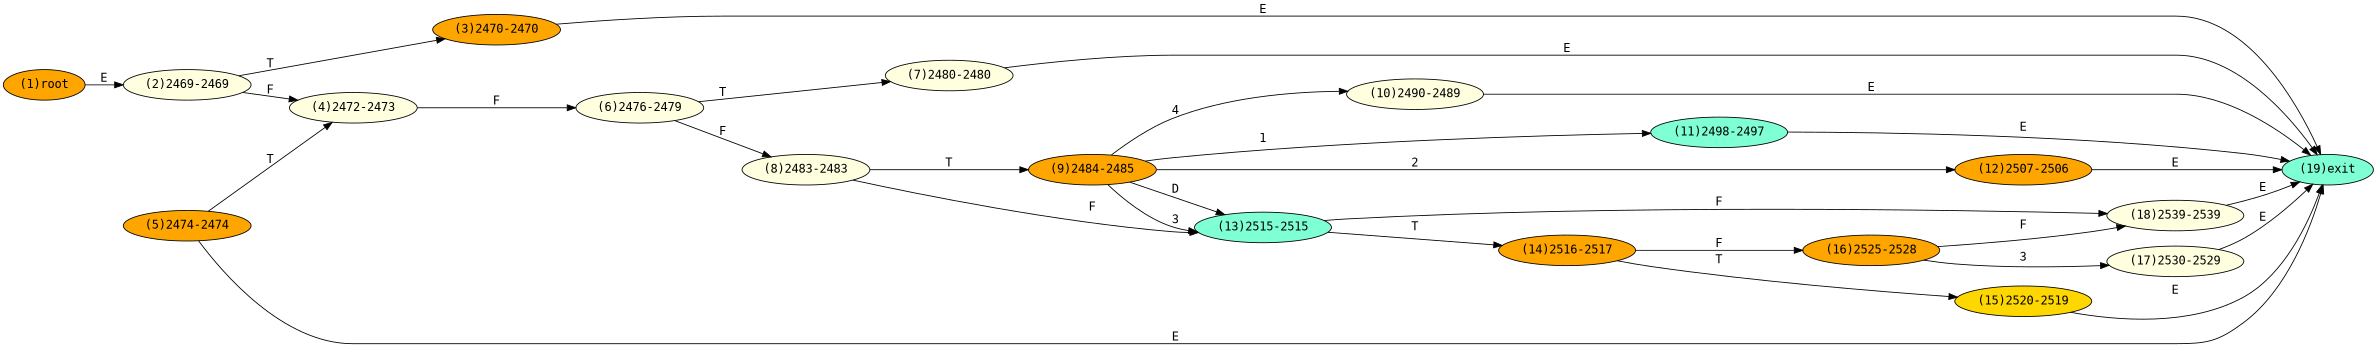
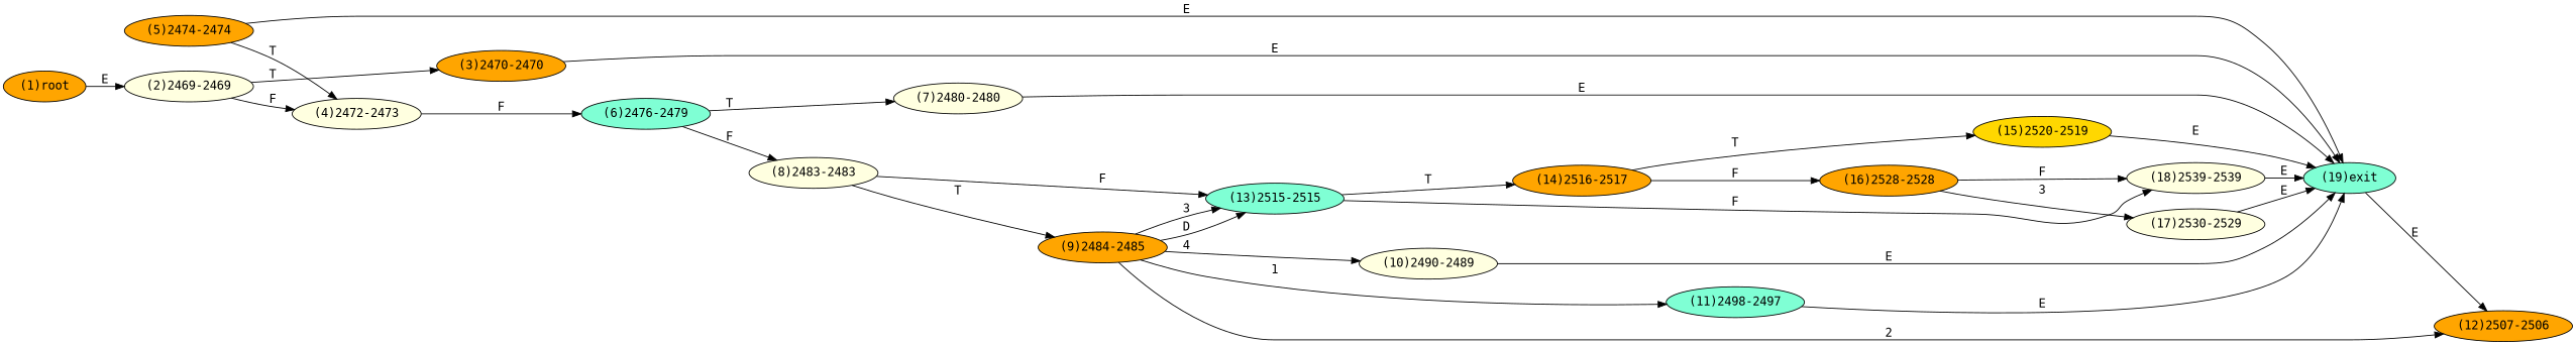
  digraph {
    fontname="DejaVu Sans Mono"
    rankdir=LR
    node [fillcolor=lightyellow fontname="DejaVu Sans Mono" style=filled]
    edge [fontname="DejaVu Sans Mono"]
    n1 [fillcolor=orange label="(1)root"]
    n2 [label="(2)2469-2469"]
    n3 [fillcolor=orange label="(3)2470-2470"]
    n4 [label="(4)2472-2473"]
    n5 [fillcolor=aquamarine label="(19)exit"]
-   n6 [label="(6)2476-2479"]
+   n6 [fillcolor=aquamarine label="(6)2476-2479"]
    n7 [fillcolor=orange label="(5)2474-2474"]
    n8 [label="(7)2480-2480"]
    n9 [label="(8)2483-2483"]
    n10 [fillcolor=orange label="(9)2484-2485"]
    n11 [fillcolor=aquamarine label="(13)2515-2515"]
    n12 [label="(10)2490-2489"]
    n13 [fillcolor=aquamarine label="(11)2498-2497"]
    n14 [fillcolor=orange label="(12)2507-2506"]
    n15 [fillcolor=orange label="(14)2516-2517"]
    n16 [label="(18)2539-2539"]
    n17 [fillcolor=gold label="(15)2520-2519"]
-   n18 [fillcolor=orange label="(16)2525-2528"]
+   n18 [fillcolor=orange label="(16)2528-2528"]
    n19 [label="(17)2530-2529"]
    n1 -> n2 [label=E]
    n2 -> n3 [label=T]
    n2 -> n4 [label=F]
    n3 -> n5 [label=E]
    n4 -> n6 [label=F]
    n6 -> n8 [label=T]
    n6 -> n9 [label=F]
    n7 -> n4 [label=T]
    n7 -> n5 [label=E]
    n8 -> n5 [label=E]
    n9 -> n10 [label=T]
    n9 -> n11 [label=F]
    n10 -> n11 [label=3]
    n10 -> n11 [label=D]
    n10 -> n12 [label=4]
    n10 -> n13 [label=1]
    n10 -> n14 [label=2]
    n11 -> n15 [label=T]
    n11 -> n16 [label=F]
    n12 -> n5 [label=E]
    n13 -> n5 [label=E]
-   n14 -> n5 [label=E]
+   n5 -> n14 [label=E]
    n15 -> n17 [label=T]
    n15 -> n18 [label=F]
    n16 -> n5 [label=E]
    n17 -> n5 [label=E]
    n18 -> n16 [label=F]
    n18 -> n19 [label=3]
    n19 -> n5 [label=E]
  }
